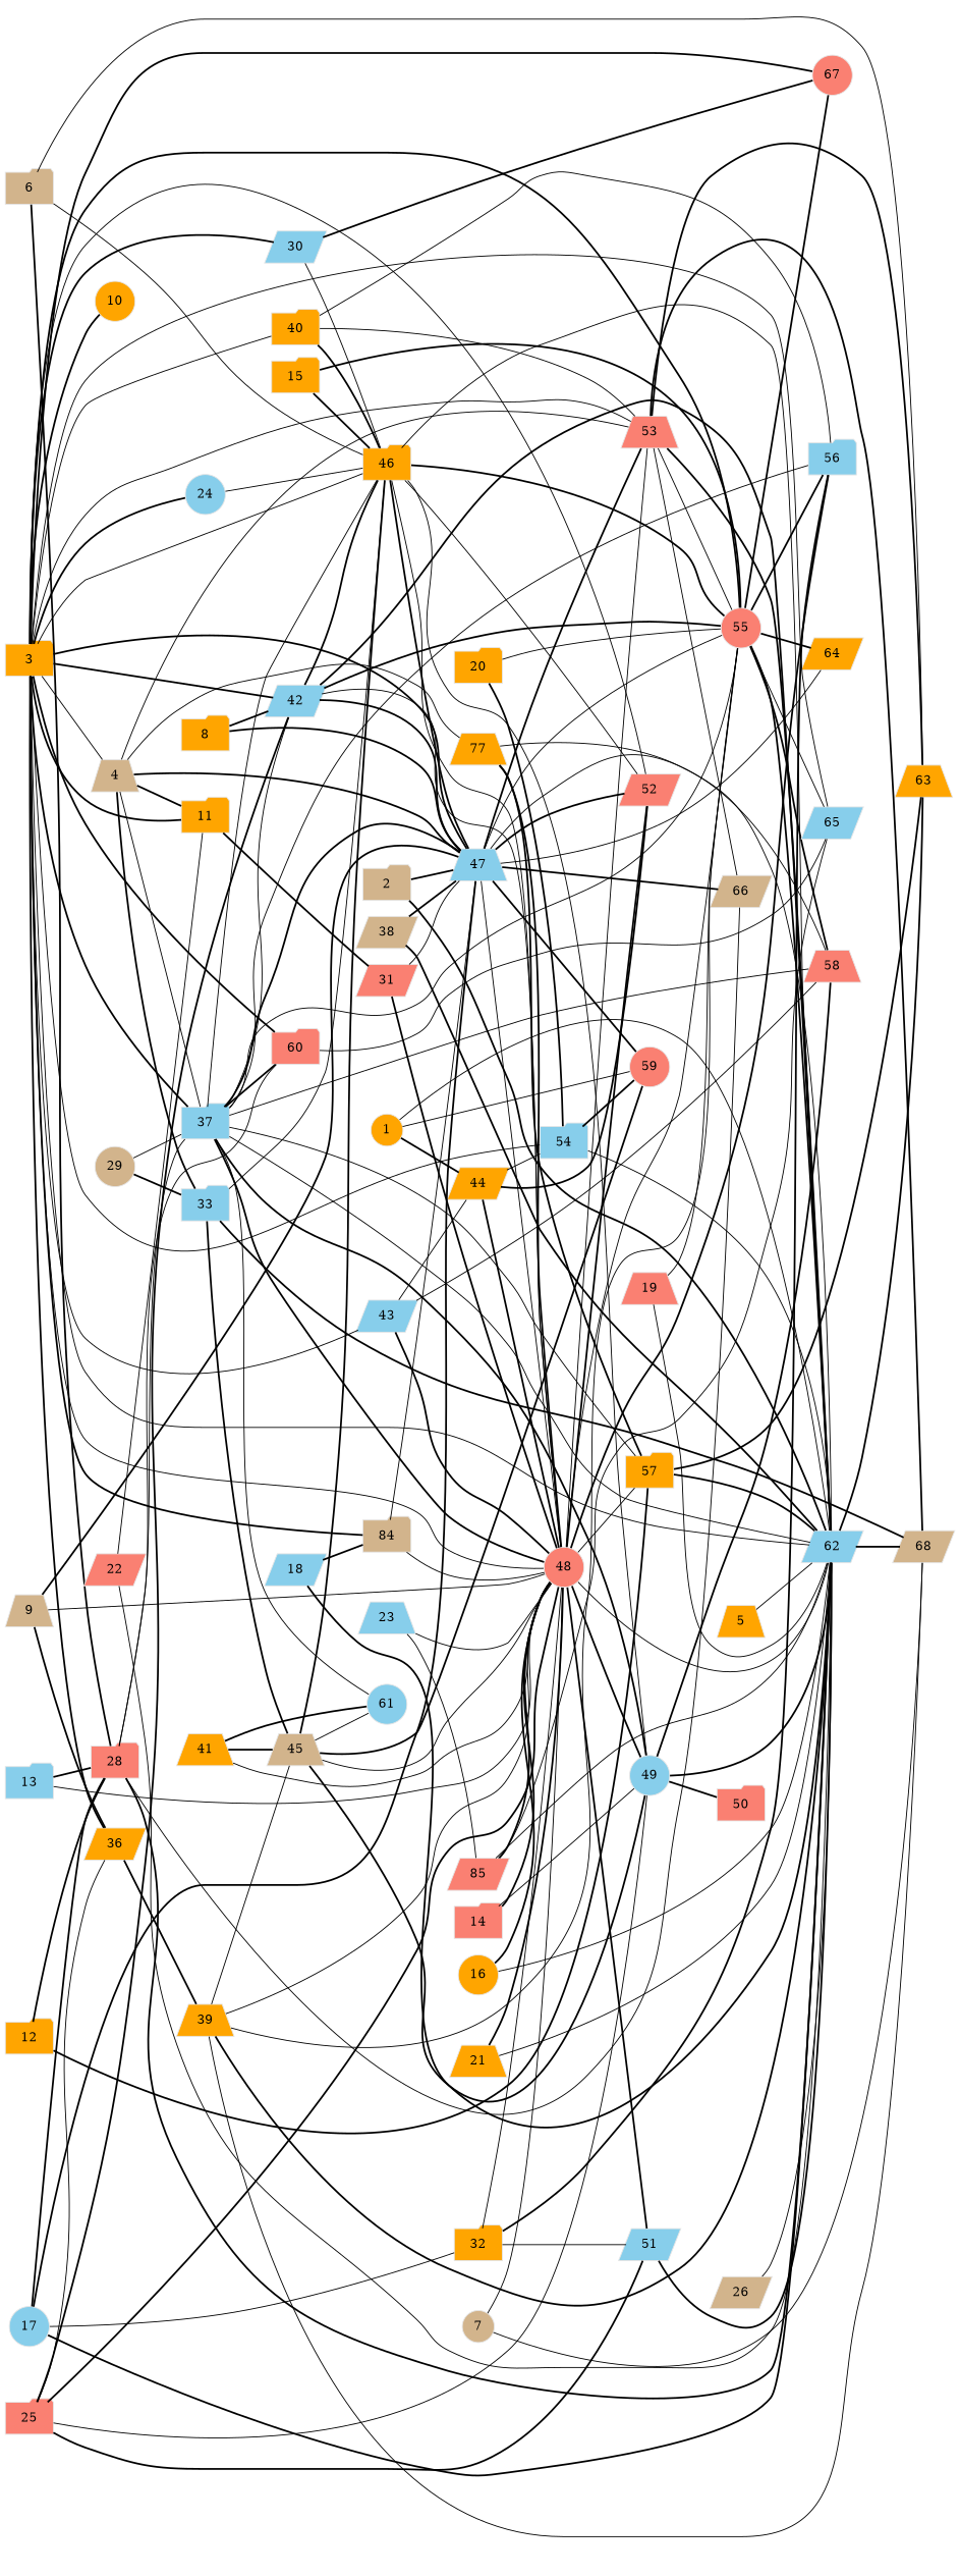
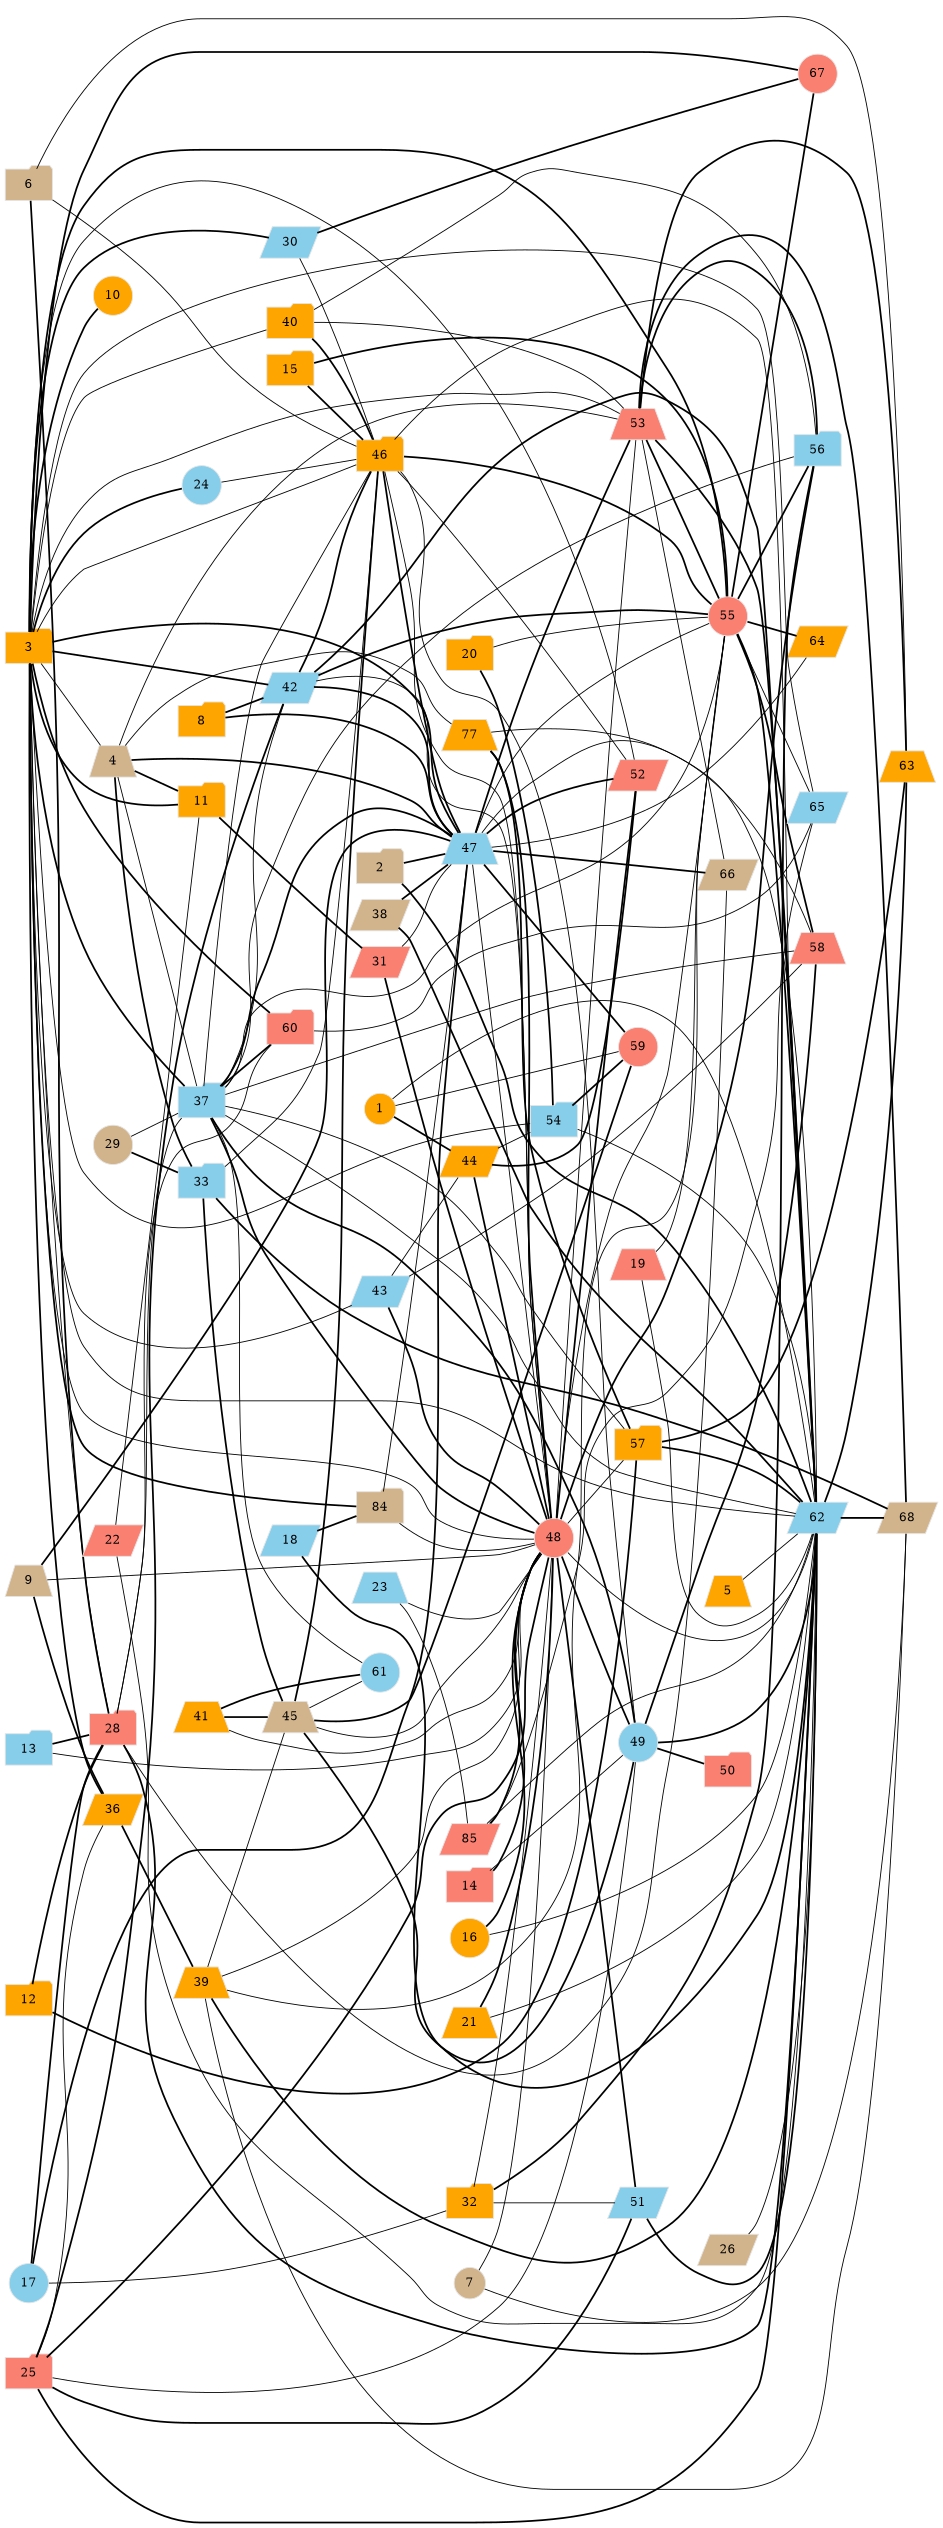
  graph {
    rankdir=LR
    node [color=gray90 fillcolor=orange shape=folder style=filled]
    edge [style=bold weight=1.0]
    1 [shape=circle]
    44 [shape=parallelogram]
    59 [fillcolor=salmon shape=circle]
    62 [fillcolor=skyblue shape=parallelogram]
    48 [fillcolor=salmon shape=circle]
    52 [fillcolor=salmon shape=parallelogram]
    54 [fillcolor=skyblue]
    63 [shape=trapezium]
    68 [fillcolor=tan shape=parallelogram]
    2 [fillcolor=tan]
    47 [fillcolor=skyblue shape=trapezium]
    53 [fillcolor=salmon shape=trapezium]
    55 [fillcolor=salmon shape=circle]
    66 [fillcolor=tan shape=parallelogram]
    58 [fillcolor=salmon shape=trapezium]
    64 [shape=parallelogram]
    3
    4 [fillcolor=tan shape=trapezium]
    10 [shape=circle]
    11
    24 [fillcolor=skyblue shape=circle]
    28 [fillcolor=salmon]
    30 [fillcolor=skyblue shape=parallelogram]
    n24 [fillcolor=tan label=84]
    36 [shape=parallelogram]
    37 [fillcolor=skyblue]
    40
    42 [fillcolor=skyblue shape=parallelogram]
    43 [fillcolor=skyblue shape=parallelogram]
    46
    60 [fillcolor=salmon]
    65 [fillcolor=skyblue shape=parallelogram]
    67 [fillcolor=salmon shape=circle]
    n34 [label=77 shape=trapezium]
    33 [fillcolor=skyblue]
    31 [fillcolor=salmon shape=parallelogram]
    39 [shape=trapezium]
    57
    49 [fillcolor=skyblue shape=circle]
    56 [fillcolor=skyblue]
    61 [fillcolor=skyblue shape=circle]
    51 [fillcolor=skyblue shape=parallelogram]
    45 [fillcolor=tan shape=trapezium]
    5 [shape=trapezium]
    6 [fillcolor=tan]
    7 [fillcolor=tan shape=circle]
    8
    9 [fillcolor=tan shape=trapezium]
    12
    13 [fillcolor=skyblue]
    14 [fillcolor=salmon]
    50 [fillcolor=salmon]
    15
    16 [shape=circle]
    17 [fillcolor=skyblue shape=circle]
    32
    18 [fillcolor=skyblue shape=parallelogram]
    19 [fillcolor=salmon shape=trapezium]
    20
    21 [shape=trapezium]
    22 [fillcolor=salmon shape=parallelogram]
    23 [fillcolor=skyblue shape=trapezium]
    n63 [fillcolor=salmon label=85 shape=parallelogram]
    25 [fillcolor=salmon]
    26 [fillcolor=tan shape=parallelogram]
    29 [fillcolor=tan shape=circle]
    38 [fillcolor=tan shape=parallelogram]
    41 [shape=trapezium]
    1 -- 44
    1 -- 59 [style=solid]
    1 -- 62 [style=solid weight=2.0]
    44 -- 48
    44 -- 52
    44 -- 54 [style=solid]
    62 -- 63
    62 -- 68
    48 -- 62 [style=solid weight=2.0]
    48 -- 52
    48 -- 53 [style=solid]
    48 -- 55 [style=solid]
    48 -- 57 [style=solid]
    48 -- 49
    48 -- 56
    48 -- 51
    54 -- 59
    54 -- 62 [style=solid]
    2 -- 62
    2 -- 47
    47 -- 59
    47 -- 48 [style=solid weight=2.0]
    47 -- 52
    47 -- 53
    47 -- 55 [style=solid]
    47 -- 66
    47 -- 58 [style=solid]
    47 -- 64 [style=solid]
    53 -- 62
    53 -- 63
    53 -- 68
-   53 -- 55 [style=solid]
+   53 -- 55
    53 -- 66 [style=solid]
+   53 -- 56
    55 -- 62 [weight=2.0]
    55 -- 58
    55 -- 64
    55 -- 65 [style=solid]
    55 -- 67
    55 -- 56
    3 -- 62 [style=solid weight=4.0]
    3 -- 48 [style=solid weight=2.0]
    3 -- 52 [style=solid]
    3 -- 54 [style=solid]
    3 -- 47 [weight=3.0]
    3 -- 53 [style=solid]
    3 -- 55 [weight=4.0]
    3 -- 4 [style=solid]
    3 -- 10 [weight=2.0]
    3 -- 11 [weight=2.0]
    3 -- 24
+   3 -- 28 [style=solid]
    3 -- 30
    3 -- n24
    3 -- 36 [weight=2.0]
    3 -- 37 [weight=4.0]
    3 -- 40 [style=solid weight=2.0]
    3 -- 42 [weight=2.0]
    3 -- 43 [style=solid]
    3 -- 46 [style=solid weight=2.0]
    3 -- 60
    3 -- 65 [style=solid]
    3 -- 67
    4 -- 47
    4 -- 53 [style=solid]
    4 -- 11
    4 -- 37 [style=solid]
    4 -- n34 [style=solid]
    4 -- 33
    11 -- 31
    24 -- 46 [style=solid]
    28 -- 62
    28 -- 66 [style=solid]
    28 -- 37 [style=solid]
    28 -- 60 [style=solid]
    30 -- 46 [style=solid]
    30 -- 67
    n24 -- 48 [style=solid]
    n24 -- 47 [style=solid]
    36 -- 39
    37 -- 62 [style=solid weight=2.0]
    37 -- 48 [weight=2.0]
    37 -- 47
    37 -- 55 [style=solid]
    37 -- 58 [style=solid]
    37 -- 42 [style=solid]
    37 -- 46 [style=solid]
    37 -- 60
    37 -- 57 [style=solid]
    37 -- 49
    37 -- 56 [style=solid]
    37 -- 61 [style=solid]
    40 -- 53 [style=solid]
    40 -- 46
    40 -- 56 [style=solid]
    42 -- 62 [weight=3.0]
    42 -- 48 [style=solid]
    42 -- 47
    42 -- 55
    42 -- 46
    43 -- 44 [style=solid]
    43 -- 48
    43 -- 58 [style=solid]
    46 -- 62 [style=solid weight=2.0]
    46 -- 48 [style=solid]
    46 -- 52 [style=solid]
    46 -- 47
    46 -- 55
    46 -- 49 [style=solid]
    60 -- 65 [style=solid]
    n34 -- 62 [style=solid]
    n34 -- 48
    n34 -- 57
    33 -- 68
    33 -- 46 [style=solid]
    33 -- 45
    31 -- 48
    31 -- 47 [style=solid]
    39 -- 62 [weight=2.0]
    39 -- 48 [style=solid]
    39 -- 68 [style=solid]
    39 -- 55 [style=solid]
    39 -- 45 [style=solid]
    57 -- 62
    57 -- 63
    49 -- 62
    49 -- 58
    49 -- 50
    51 -- 62
    45 -- 59
    45 -- 48 [style=solid]
    45 -- 46
    45 -- 49
    45 -- 61 [style=solid]
    5 -- 62 [style=solid weight=2.0]
    6 -- 63 [style=solid]
    6 -- 28
    6 -- 46 [style=solid]
    7 -- 48 [style=solid]
    7 -- 68 [style=solid]
    8 -- 47
    8 -- 42
    9 -- 48 [style=solid]
    9 -- 47
    9 -- 36
    12 -- 28
    12 -- 57
    13 -- 48 [style=solid]
    13 -- 28
    14 -- 48
    14 -- 49 [style=solid]
    15 -- 55
    15 -- 46
    16 -- 62 [style=solid]
    16 -- 48
    17 -- 47
    17 -- 28
    17 -- 32 [style=solid]
    32 -- 48 [style=solid]
    32 -- 56
    32 -- 51 [style=solid]
    18 -- 62
    18 -- n24
    19 -- 62 [style=solid]
    19 -- 55 [style=solid]
    20 -- 54
    20 -- 55 [style=solid]
    21 -- 62 [style=solid]
    21 -- 48
    22 -- 62 [style=solid]
    22 -- 11 [style=solid]
    23 -- 48 [style=solid]
    23 -- n63 [style=solid]
    n63 -- 62 [style=solid weight=2.0]
    n63 -- 48
    n63 -- 65 [style=solid]
-   17 -- 62
+   25 -- 62
    25 -- 48
    25 -- 36 [style=solid]
    25 -- 42
    25 -- 49 [style=solid]
    25 -- 51
    26 -- 62 [style=solid]
    29 -- 37 [style=solid]
    29 -- 33
    38 -- 62
    38 -- 47
    41 -- 48 [style=solid]
    41 -- 61
    41 -- 45
  }
